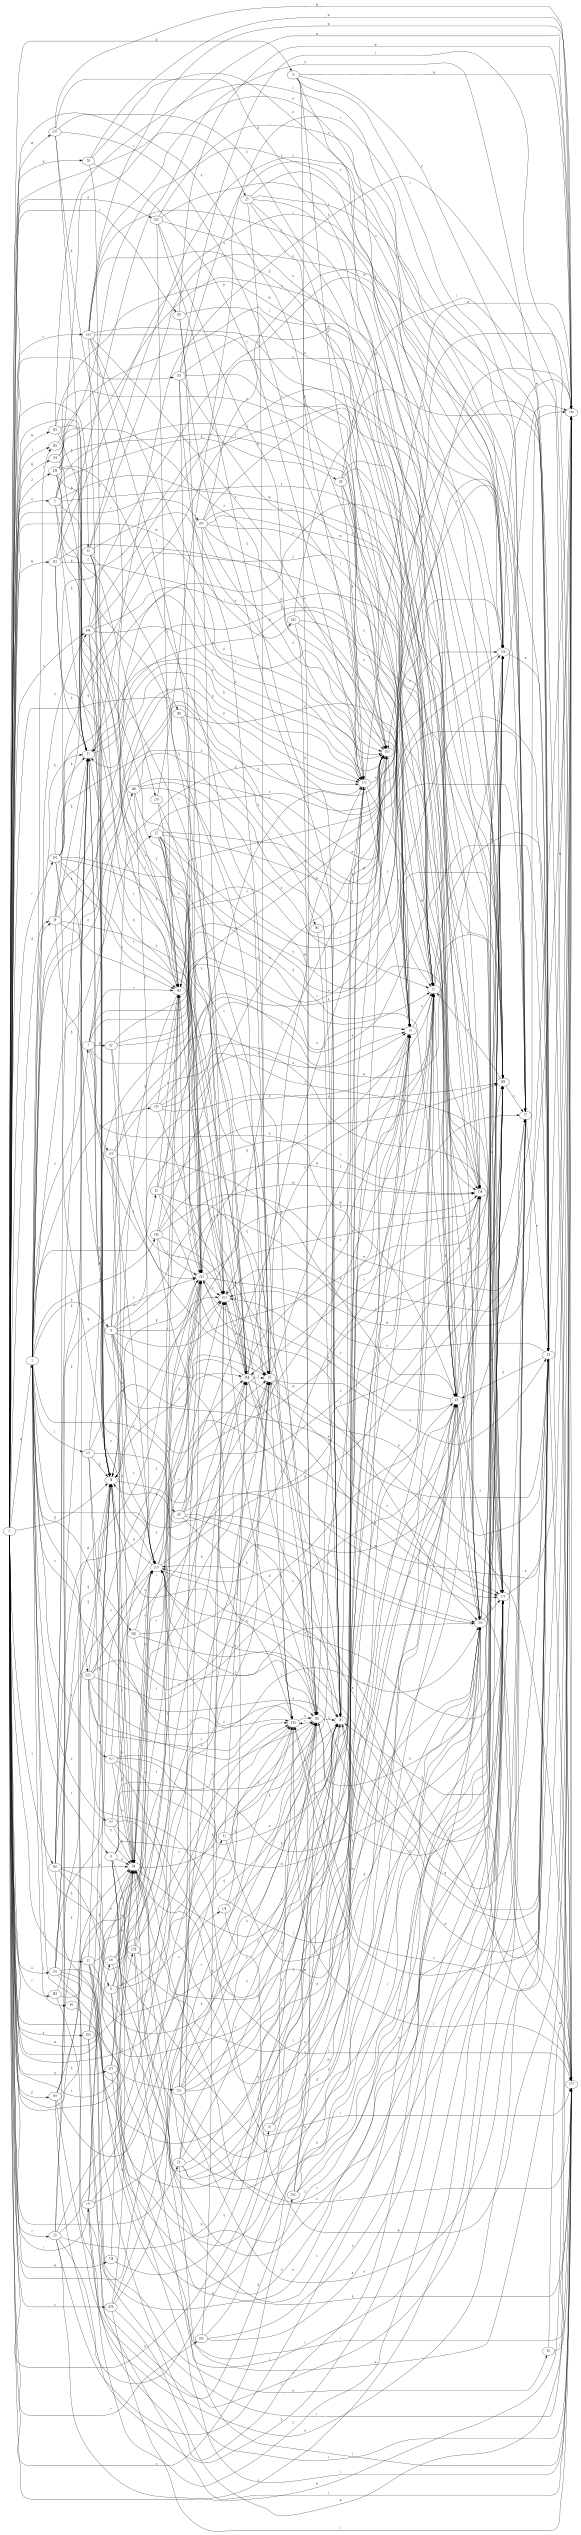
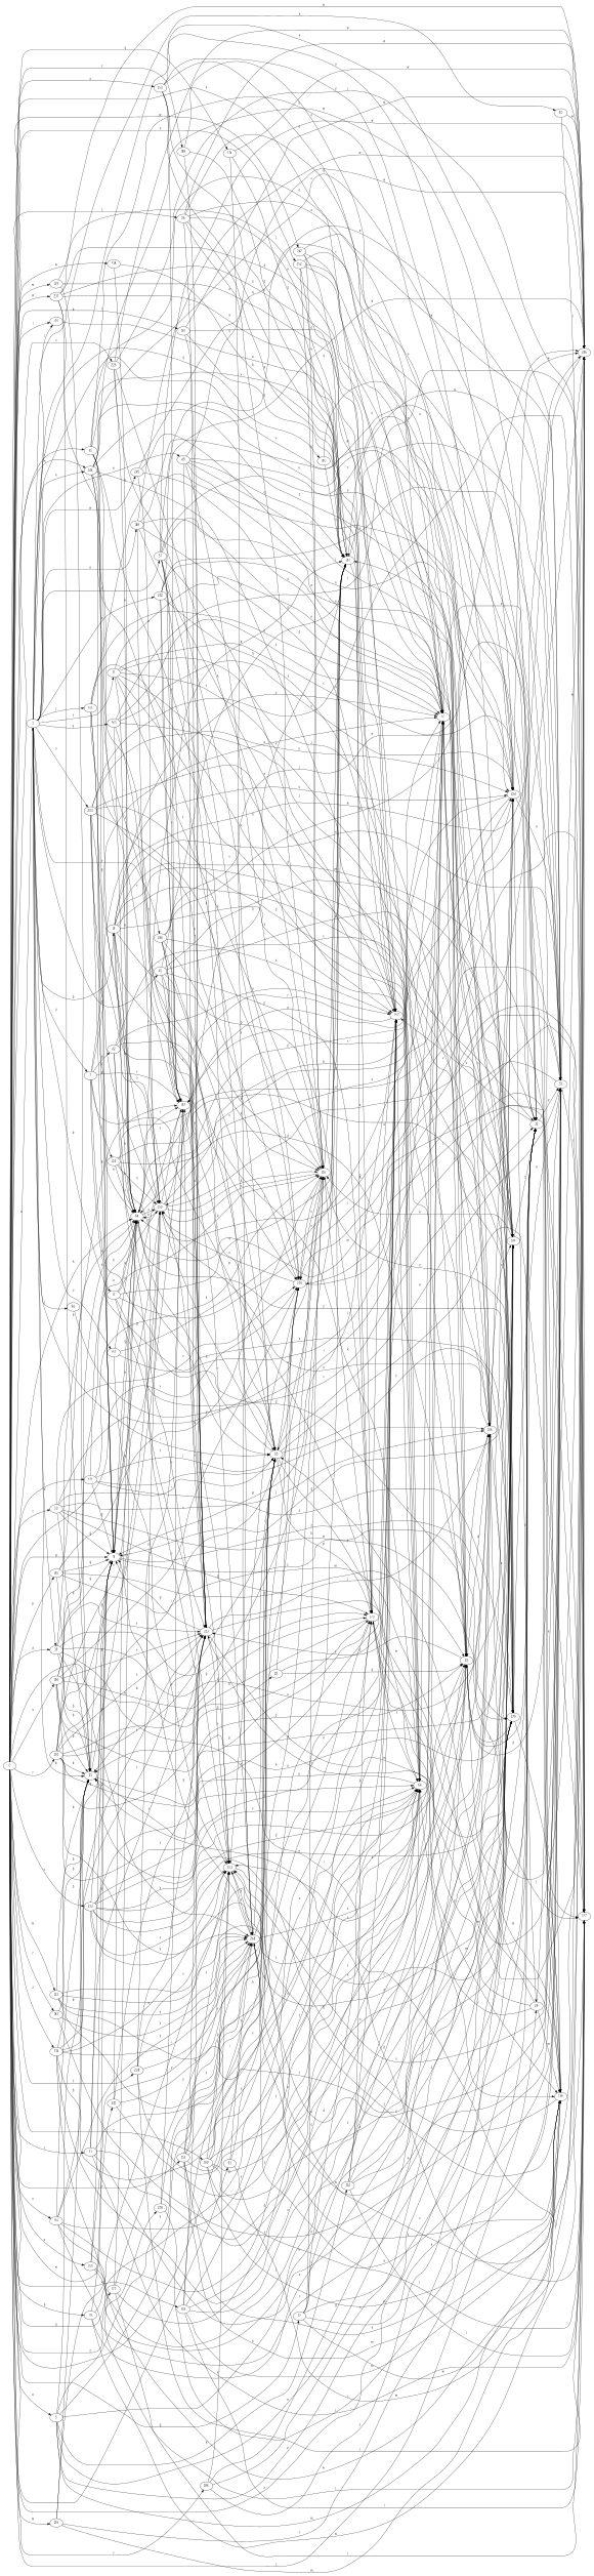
  strict digraph {
    fontname="Comic Neue"
    rankdir=LR
    node [fontname="Comic Neue"]
    edge [fontname="Comic Neue"]
    0
    1
    5
    26
    29
    30
    31
    39
    72
    74
    78
    84
    85
    91
    95
    111
    121
    125
    129
    132
    135
    146
    150
    152
    153
    165
    174
    177
    183
    186
    187
    188
    189
    191
    196
    208
    216
    218
    226
    233
    235
    237
    238
    241
    242
    250
    257
    274
    278
    279
    7
    12
    19
    21
    41
    49
    50
    53
    57
    61
    96
    101
    148
    157
    180
    200
    222
    224
    245
    263
    265
    10
    114
    138
    149
    268
    43
    116
    181
    213
    246
    170
    64
    106
    32
    127
    192
    159
    203
    42
    105
    0 -> 1 [label=a]
    0 -> 5 [label=a]
    0 -> 26 [label=c]
    0 -> 29 [label=c]
    0 -> 30 [label=c]
    0 -> 31 [label=c]
    0 -> 39 [label=d]
    0 -> 72 [label=g]
    0 -> 74 [label=g]
    0 -> 78 [label=h]
    0 -> 84 [label=h]
    0 -> 85 [label=i]
    0 -> 91 [label=i]
    0 -> 95 [label=i]
    0 -> 111 [label=k]
    0 -> 121 [label=l]
    0 -> 125 [label=l]
    0 -> 129 [label=m]
    0 -> 132 [label=m]
    0 -> 135 [label=m]
    0 -> 146 [label=n]
    0 -> 150 [label=o]
    0 -> 152 [label=o]
    0 -> 153 [label=o]
    0 -> 165 [label=p]
    0 -> 174 [label=q]
    0 -> 177 [label=q]
    0 -> 183 [label=r]
    0 -> 186 [label=r]
    0 -> 187 [label=r]
    0 -> 188 [label=r]
    0 -> 189 [label=r]
    0 -> 191 [label=r]
    0 -> 196 [label=s]
    0 -> 208 [label=t]
    0 -> 216 [label=u]
    0 -> 218 [label=u]
    0 -> 226 [label=v]
    0 -> 233 [label=v]
    0 -> 235 [label=v]
    0 -> 237 [label=w]
    0 -> 238 [label=w]
    0 -> 241 [label=w]
    0 -> 242 [label=w]
    0 -> 250 [label=x]
    0 -> 257 [label=x]
    0 -> 274 [label=z]
    0 -> 278 [label=z]
    0 -> 279 [label=z]
    1 -> 39 [label=d]
    1 -> 95 [label=i]
    1 -> 125 [label=l]
    1 -> 146 [label=n]
    1 -> 7 [label=a]
    1 -> 12 [label=b]
    1 -> 19 [label=b]
    1 -> 21 [label=b]
    1 -> 41 [label=d]
    1 -> 49 [label=e]
    1 -> 50 [label=e]
    1 -> 53 [label=e]
    1 -> 57 [label=f]
    1 -> 61 [label=f]
    1 -> 96 [label=j]
    1 -> 101 [label=j]
    1 -> 148 [label=n]
    1 -> 157 [label=o]
    1 -> 180 [label=q]
    1 -> 200 [label=s]
    1 -> 222 [label=u]
    1 -> 224 [label=u]
    1 -> 245 [label=w]
    1 -> 263 [label=y]
    1 -> 265 [label=y]
    5 -> 95 [label=i]
    5 -> 279 [label=z]
    5 -> 21 [label=b]
    5 -> 10 [label=a]
    5 -> 114 [label=k]
    5 -> 138 [label=m]
    5 -> 149 [label=n]
    5 -> 268 [label=y]
    26 -> 257 [label=x]
    26 -> 10 [label=a]
    26 -> 43 [label=d]
    26 -> 116 [label=k]
    26 -> 181 [label=q]
    26 -> 213 [label=t]
    26 -> 246 [label=w]
    29 -> 95 [label=i]
    29 -> 53 [label=e]
-   29 -> 224 [label=u]
+   224 -> 29 [label=u]
    29 -> 138 [label=m]
    29 -> 170 [label=p]
    29 -> 64 [label=f]
    30 -> 74 [label=g]
    30 -> 95 [label=i]
    30 -> 235 [label=v]
    30 -> 21 [label=b]
    30 -> 181 [label=q]
    30 -> 246 [label=w]
    30 -> 170 [label=p]
    30 -> 106 [label=j]
    31 -> 74 [label=g]
    31 -> 213 [label=t]
    31 -> 64 [label=f]
    31 -> 106 [label=j]
    31 -> 32 [label=c]
    31 -> 127 [label=l]
    39 -> 21 [label=b]
    39 -> 224 [label=u]
    39 -> 268 [label=y]
    39 -> 213 [label=t]
    39 -> 170 [label=p]
    39 -> 127 [label=l]
    39 -> 192 [label=r]
    72 -> 257 [label=x]
    72 -> 53 [label=e]
    72 -> 43 [label=d]
    72 -> 116 [label=k]
    72 -> 246 [label=w]
    72 -> 32 [label=c]
    74 -> 84 [label=h]
    74 -> 279 [label=z]
    74 -> 138 [label=m]
    78 -> 74 [label=g]
    78 -> 279 [label=z]
    78 -> 246 [label=w]
    78 -> 170 [label=p]
    84 -> 74 [label=g]
    84 -> 279 [label=z]
    84 -> 10 [label=a]
    84 -> 138 [label=m]
    84 -> 181 [label=q]
    84 -> 192 [label=r]
    84 -> 159 [label=o]
    85 -> 74 [label=g]
    85 -> 257 [label=x]
    85 -> 224 [label=u]
    85 -> 149 [label=n]
    85 -> 268 [label=y]
    85 -> 213 [label=t]
    85 -> 192 [label=r]
    91 -> 138 [label=m]
    91 -> 268 [label=y]
    91 -> 116 [label=k]
    95 -> 84 [label=h]
    95 -> 235 [label=v]
    95 -> 279 [label=z]
    95 -> 53 [label=e]
    95 -> 170 [label=p]
    95 -> 64 [label=f]
    95 -> 127 [label=l]
    111 -> 235 [label=v]
    111 -> 10 [label=a]
    111 -> 43 [label=d]
    121 -> 74 [label=g]
    121 -> 84 [label=h]
    121 -> 95 [label=i]
    121 -> 279 [label=z]
    121 -> 116 [label=k]
    121 -> 106 [label=j]
    125 -> 10 [label=a]
    129 -> 257 [label=x]
    129 -> 21 [label=b]
    129 -> 106 [label=j]
    132 -> 21 [label=b]
    132 -> 53 [label=e]
    132 -> 268 [label=y]
    132 -> 170 [label=p]
    132 -> 106 [label=j]
    132 -> 32 [label=c]
    135 -> 21 [label=b]
    135 -> 138 [label=m]
    135 -> 32 [label=c]
    135 -> 203 [label=s]
    146 -> 74 [label=g]
    146 -> 95 [label=i]
    146 -> 257 [label=x]
    146 -> 279 [label=z]
    146 -> 224 [label=u]
    146 -> 138 [label=m]
    146 -> 32 [label=c]
    146 -> 159 [label=o]
    150 -> 279 [label=z]
    150 -> 224 [label=u]
    150 -> 10 [label=a]
    150 -> 181 [label=q]
    150 -> 170 [label=p]
    150 -> 192 [label=r]
    152 -> 224 [label=u]
    152 -> 149 [label=n]
    152 -> 116 [label=k]
    152 -> 181 [label=q]
    152 -> 106 [label=j]
    153 -> 257 [label=x]
    153 -> 53 [label=e]
    153 -> 138 [label=m]
    153 -> 43 [label=d]
    153 -> 116 [label=k]
    153 -> 181 [label=q]
    153 -> 213 [label=t]
    153 -> 64 [label=f]
    153 -> 203 [label=s]
    165 -> 74 [label=g]
    165 -> 84 [label=h]
    165 -> 279 [label=z]
    165 -> 21 [label=b]
    165 -> 43 [label=d]
    165 -> 116 [label=k]
    174 -> 268 [label=y]
    174 -> 181 [label=q]
    174 -> 246 [label=w]
    177 -> 84 [label=h]
    177 -> 268 [label=y]
    177 -> 64 [label=f]
    177 -> 127 [label=l]
    183 -> 21 [label=b]
    183 -> 53 [label=e]
    183 -> 268 [label=y]
    186 -> 279 [label=z]
    186 -> 149 [label=n]
    186 -> 43 [label=d]
    186 -> 203 [label=s]
    187 -> 10 [label=a]
    187 -> 181 [label=q]
    187 -> 213 [label=t]
    187 -> 246 [label=w]
    188 -> 10 [label=a]
    188 -> 181 [label=q]
    188 -> 213 [label=t]
    189 -> 257 [label=x]
    189 -> 279 [label=z]
    189 -> 53 [label=e]
    189 -> 138 [label=m]
    189 -> 149 [label=n]
    189 -> 64 [label=f]
    189 -> 106 [label=j]
    189 -> 203 [label=s]
    191 -> 74 [label=g]
    191 -> 95 [label=i]
    191 -> 21 [label=b]
    191 -> 149 [label=n]
    191 -> 116 [label=k]
    191 -> 181 [label=q]
    191 -> 213 [label=t]
    191 -> 170 [label=p]
    191 -> 64 [label=f]
    191 -> 192 [label=r]
    191 -> 159 [label=o]
    196 -> 84 [label=h]
    196 -> 235 [label=v]
    196 -> 21 [label=b]
    196 -> 149 [label=n]
    196 -> 268 [label=y]
    196 -> 213 [label=t]
    196 -> 170 [label=p]
    196 -> 159 [label=o]
    208 -> 235 [label=v]
    208 -> 213 [label=t]
    208 -> 64 [label=f]
    208 -> 127 [label=l]
    208 -> 159 [label=o]
    208 -> 203 [label=s]
    216 -> 21 [label=b]
    216 -> 268 [label=y]
    216 -> 43 [label=d]
    216 -> 213 [label=t]
    216 -> 64 [label=f]
    216 -> 106 [label=j]
    216 -> 32 [label=c]
    218 -> 95 [label=i]
    218 -> 257 [label=x]
    218 -> 224 [label=u]
    218 -> 10 [label=a]
    218 -> 138 [label=m]
    218 -> 213 [label=t]
    218 -> 127 [label=l]
    226 -> 84 [label=h]
    226 -> 235 [label=v]
    226 -> 116 [label=k]
    226 -> 246 [label=w]
    226 -> 127 [label=l]
    233 -> 74 [label=g]
    233 -> 257 [label=x]
    233 -> 10 [label=a]
    233 -> 149 [label=n]
    233 -> 43 [label=d]
    233 -> 246 [label=w]
    233 -> 170 [label=p]
    233 -> 64 [label=f]
    233 -> 106 [label=j]
    233 -> 203 [label=s]
    235 -> 116 [label=k]
    235 -> 127 [label=l]
    235 -> 159 [label=o]
    235 -> 203 [label=s]
    237 -> 257 [label=x]
    237 -> 21 [label=b]
    237 -> 10 [label=a]
    237 -> 43 [label=d]
    237 -> 246 [label=w]
    237 -> 192 [label=r]
    238 -> 84 [label=h]
    238 -> 181 [label=q]
    241 -> 84 [label=h]
    241 -> 95 [label=i]
    241 -> 213 [label=t]
    241 -> 64 [label=f]
    242 -> 53 [label=e]
    242 -> 10 [label=a]
    242 -> 116 [label=k]
    242 -> 64 [label=f]
    250 -> 74 [label=g]
    250 -> 149 [label=n]
    250 -> 268 [label=y]
    250 -> 127 [label=l]
    257 -> 74 [label=g]
    257 -> 64 [label=f]
    257 -> 192 [label=r]
    274 -> 74 [label=g]
    274 -> 95 [label=i]
    274 -> 21 [label=b]
    274 -> 224 [label=u]
    274 -> 213 [label=t]
    274 -> 246 [label=w]
    274 -> 64 [label=f]
    274 -> 203 [label=s]
    278 -> 268 [label=y]
    278 -> 32 [label=c]
    278 -> 192 [label=r]
    279 -> 53 [label=e]
    279 -> 181 [label=q]
    279 -> 127 [label=l]
    7 -> 279 [label=z]
    7 -> 224 [label=u]
    7 -> 10 [label=a]
    7 -> 43 [label=d]
    7 -> 170 [label=p]
    7 -> 192 [label=r]
    7 -> 42 [label=d]
    7 -> 105 [label=j]
    12 -> 84 [label=h]
    12 -> 116 [label=k]
    12 -> 181 [label=q]
    12 -> 213 [label=t]
    12 -> 32 [label=c]
    12 -> 127 [label=l]
    19 -> 84 [label=h]
    19 -> 95 [label=i]
    19 -> 279 [label=z]
    19 -> 53 [label=e]
    19 -> 10 [label=a]
    19 -> 138 [label=m]
    19 -> 149 [label=n]
    19 -> 246 [label=w]
    19 -> 170 [label=p]
    19 -> 64 [label=f]
    19 -> 159 [label=o]
    19 -> 203 [label=s]
    21 -> 74 [label=g]
    21 -> 149 [label=n]
    21 -> 43 [label=d]
    21 -> 159 [label=o]
    41 -> 95 [label=i]
    41 -> 149 [label=n]
    41 -> 116 [label=k]
    41 -> 181 [label=q]
    41 -> 170 [label=p]
    41 -> 32 [label=c]
    41 -> 192 [label=r]
    49 -> 224 [label=u]
    49 -> 10 [label=a]
    49 -> 116 [label=k]
    49 -> 181 [label=q]
    49 -> 213 [label=t]
    49 -> 246 [label=w]
    49 -> 106 [label=j]
    50 -> 246 [label=w]
    50 -> 127 [label=l]
    53 -> 235 [label=v]
    53 -> 43 [label=d]
    53 -> 181 [label=q]
    53 -> 246 [label=w]
    53 -> 127 [label=l]
    53 -> 203 [label=s]
    57 -> 95 [label=i]
    57 -> 235 [label=v]
    57 -> 257 [label=x]
    57 -> 53 [label=e]
    57 -> 149 [label=n]
    57 -> 213 [label=t]
    57 -> 246 [label=w]
    57 -> 32 [label=c]
    57 -> 192 [label=r]
    61 -> 84 [label=h]
    61 -> 279 [label=z]
    61 -> 149 [label=n]
    61 -> 43 [label=d]
    61 -> 116 [label=k]
    61 -> 64 [label=f]
    61 -> 106 [label=j]
    61 -> 32 [label=c]
    96 -> 127 [label=l]
    101 -> 74 [label=g]
    101 -> 84 [label=h]
    101 -> 235 [label=v]
    101 -> 257 [label=x]
    101 -> 10 [label=a]
    101 -> 32 [label=c]
    148 -> 257 [label=x]
    148 -> 10 [label=a]
    148 -> 138 [label=m]
    148 -> 43 [label=d]
    148 -> 246 [label=w]
    148 -> 159 [label=o]
    157 -> 84 [label=h]
    157 -> 224 [label=u]
    157 -> 127 [label=l]
    157 -> 203 [label=s]
    180 -> 224 [label=u]
    180 -> 181 [label=q]
    200 -> 74 [label=g]
    200 -> 235 [label=v]
    200 -> 224 [label=u]
    200 -> 43 [label=d]
    200 -> 116 [label=k]
    200 -> 106 [label=j]
    200 -> 127 [label=l]
    200 -> 159 [label=o]
    200 -> 203 [label=s]
    222 -> 53 [label=e]
    222 -> 149 [label=n]
    222 -> 246 [label=w]
    222 -> 64 [label=f]
    222 -> 192 [label=r]
    222 -> 203 [label=s]
    224 -> 84 [label=h]
    224 -> 53 [label=e]
    224 -> 246 [label=w]
    224 -> 192 [label=r]
    245 -> 10 [label=a]
    245 -> 106 [label=j]
    245 -> 32 [label=c]
    245 -> 159 [label=o]
    263 -> 84 [label=h]
    263 -> 95 [label=i]
    263 -> 224 [label=u]
    263 -> 10 [label=a]
    263 -> 106 [label=j]
    263 -> 127 [label=l]
    265 -> 235 [label=v]
    265 -> 257 [label=x]
    265 -> 138 [label=m]
    265 -> 116 [label=k]
    265 -> 213 [label=t]
    265 -> 246 [label=w]
    265 -> 192 [label=r]
    10 -> 84 [label=h]
    10 -> 53 [label=e]
    10 -> 149 [label=n]
    10 -> 43 [label=d]
    114 -> 257 [label=x]
    114 -> 279 [label=z]
    114 -> 149 [label=n]
    114 -> 170 [label=p]
    114 -> 64 [label=f]
    114 -> 127 [label=l]
    138 -> 21 [label=b]
    138 -> 268 [label=y]
    138 -> 203 [label=s]
    149 -> 74 [label=g]
    149 -> 10 [label=a]
    149 -> 116 [label=k]
    149 -> 32 [label=c]
    268 -> 74 [label=g]
    268 -> 95 [label=i]
    268 -> 257 [label=x]
    268 -> 279 [label=z]
    268 -> 53 [label=e]
    268 -> 10 [label=a]
    268 -> 127 [label=l]
    268 -> 192 [label=r]
    268 -> 203 [label=s]
    43 -> 279 [label=z]
    43 -> 138 [label=m]
    43 -> 213 [label=t]
    43 -> 106 [label=j]
    43 -> 32 [label=c]
    43 -> 203 [label=s]
    116 -> 235 [label=v]
    116 -> 279 [label=z]
    116 -> 181 [label=q]
    116 -> 159 [label=o]
    181 -> 95 [label=i]
    181 -> 53 [label=e]
    181 -> 170 [label=p]
    213 -> 74 [label=g]
    213 -> 138 [label=m]
    213 -> 246 [label=w]
    213 -> 106 [label=j]
    213 -> 203 [label=s]
    246 -> 235 [label=v]
    246 -> 159 [label=o]
    170 -> 257 [label=x]
    170 -> 21 [label=b]
    170 -> 138 [label=m]
    170 -> 116 [label=k]
    170 -> 246 [label=w]
    170 -> 64 [label=f]
    64 -> 10 [label=a]
    64 -> 213 [label=t]
    106 -> 279 [label=z]
    106 -> 224 [label=u]
    106 -> 149 [label=n]
    106 -> 43 [label=d]
    106 -> 127 [label=l]
    106 -> 159 [label=o]
    32 -> 257 [label=x]
    32 -> 53 [label=e]
    127 -> 84 [label=h]
    127 -> 21 [label=b]
    192 -> 74 [label=g]
    192 -> 21 [label=b]
    192 -> 213 [label=t]
    159 -> 74 [label=g]
    159 -> 84 [label=h]
    159 -> 95 [label=i]
    159 -> 53 [label=e]
    159 -> 224 [label=u]
    159 -> 116 [label=k]
    159 -> 181 [label=q]
    159 -> 192 [label=r]
    203 -> 268 [label=y]
    203 -> 32 [label=c]
    42 -> 84 [label=h]
    42 -> 257 [label=x]
    42 -> 64 [label=f]
    42 -> 32 [label=c]
    42 -> 203 [label=s]
    105 -> 84 [label=h]
    105 -> 95 [label=i]
    105 -> 279 [label=z]
    105 -> 53 [label=e]
    105 -> 43 [label=d]
    105 -> 159 [label=o]
  }
